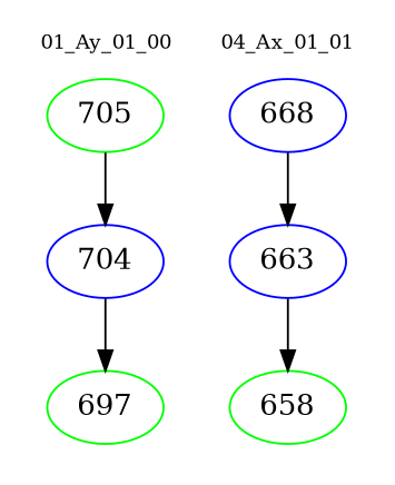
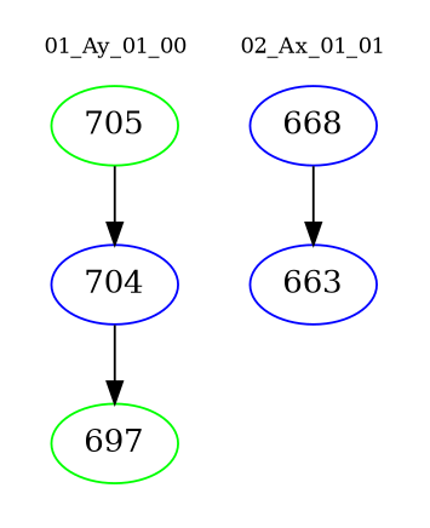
  digraph {
    node [color=green]
    edge [color=black]
    n1 [label=705]
    n2 [color=blue label=704]
    n3 [label=697]
    n4 [color=blue label=668]
    n5 [color=blue label=663]
-   n6 [label=658]
    subgraph cluster_1 {
      color=white
      fontsize=10
      label="01_Ay_01_00"
      n1
      n2
      n3
    }
    subgraph cluster_2 {
      color=white
      fontsize=10
-     label="04_Ax_01_01"
+     label="02_Ax_01_01"
      n4
      n5
-     n6
    }
    n1 -> n2
    n2 -> n3
    n4 -> n5
-   n5 -> n6
  }
